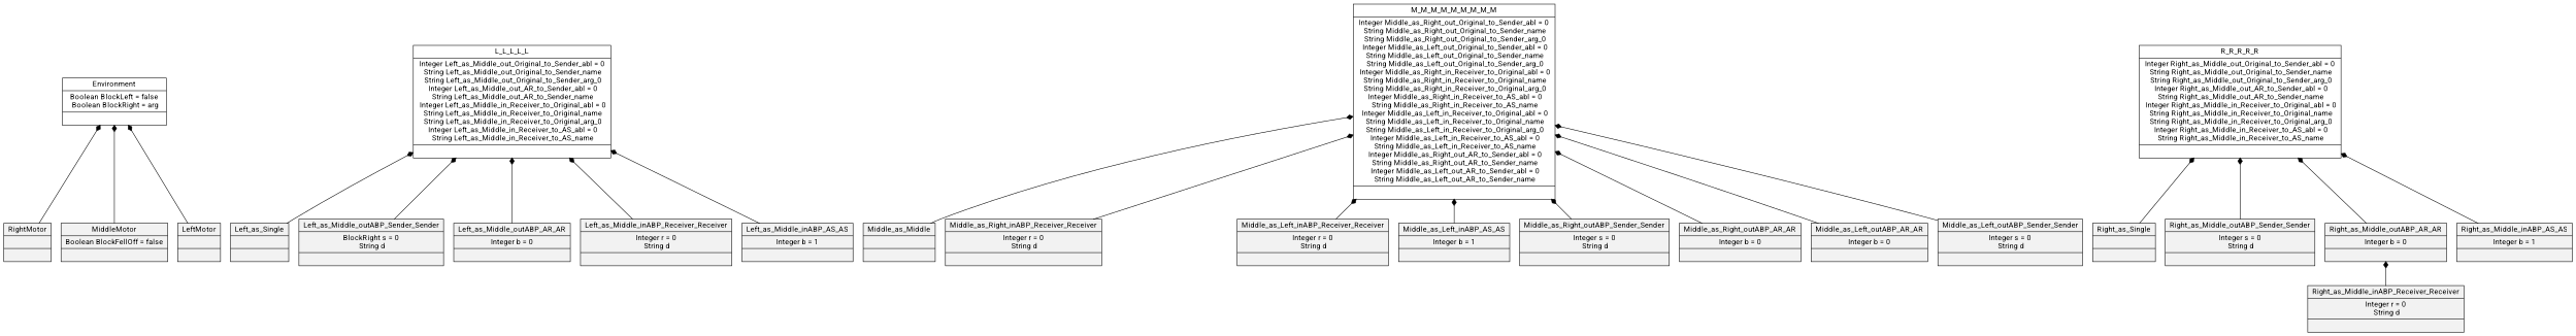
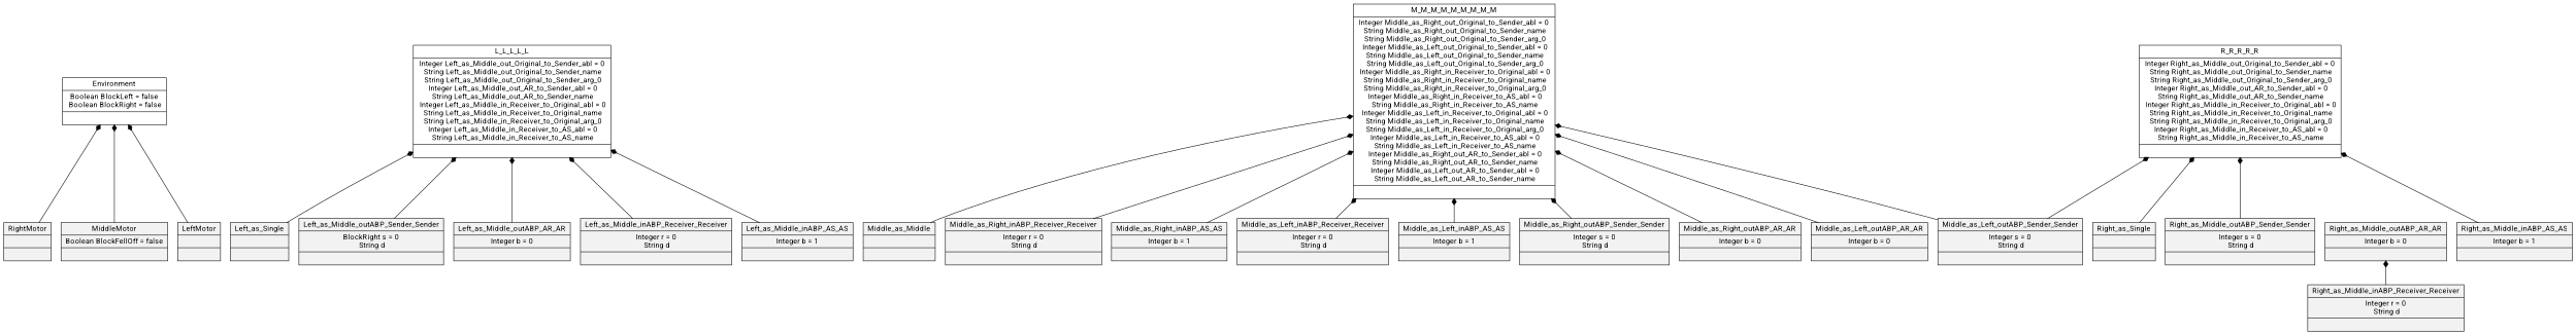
  digraph {
    fontname=Roboto
    node [fontname=Roboto shape=record fillcolor=gray95 style=filled]
    edge [arrowtail=diamond dir=back fontname=Roboto]
-   n1 [label="{Environment|Boolean BlockLeft = false\n Boolean BlockRight = arg|}" fillcolor="" style=""]
+   n1 [label="{Environment|Boolean BlockLeft = false\n Boolean BlockRight = false|}" fillcolor="" style=""]
    n2 [label="{RightMotor||}"]
    n3 [label="{MiddleMotor|Boolean BlockFellOff = false|}"]
    n4 [label="{LeftMotor||}"]
    n5 [label="{L_L_L_L_L|Integer Left_as_Middle_out_Original_to_Sender_abl = 0\n String Left_as_Middle_out_Original_to_Sender_name\n String Left_as_Middle_out_Original_to_Sender_arg_0\n Integer Left_as_Middle_out_AR_to_Sender_abl = 0\n String Left_as_Middle_out_AR_to_Sender_name\n Integer Left_as_Middle_in_Receiver_to_Original_abl = 0\n String Left_as_Middle_in_Receiver_to_Original_name\n String Left_as_Middle_in_Receiver_to_Original_arg_0\n Integer Left_as_Middle_in_Receiver_to_AS_abl = 0\n String Left_as_Middle_in_Receiver_to_AS_name|}" fillcolor="" style=""]
    n6 [label="{Left_as_Single||}"]
    n7 [label="{Left_as_Middle_outABP_Sender_Sender|BlockRight s = 0\n String d|}"]
    n8 [label="{Left_as_Middle_outABP_AR_AR|Integer b = 0|}"]
    n9 [label="{Left_as_Middle_inABP_Receiver_Receiver|Integer r = 0\n String d|}"]
    n10 [label="{Left_as_Middle_inABP_AS_AS|Integer b = 1|}"]
    n11 [label="{M_M_M_M_M_M_M_M_M|Integer Middle_as_Right_out_Original_to_Sender_abl = 0\n String Middle_as_Right_out_Original_to_Sender_name\n String Middle_as_Right_out_Original_to_Sender_arg_0\n Integer Middle_as_Left_out_Original_to_Sender_abl = 0\n String Middle_as_Left_out_Original_to_Sender_name\n String Middle_as_Left_out_Original_to_Sender_arg_0\n Integer Middle_as_Right_in_Receiver_to_Original_abl = 0\n String Middle_as_Right_in_Receiver_to_Original_name\n String Middle_as_Right_in_Receiver_to_Original_arg_0\n Integer Middle_as_Right_in_Receiver_to_AS_abl = 0\n String Middle_as_Right_in_Receiver_to_AS_name\n Integer Middle_as_Left_in_Receiver_to_Original_abl = 0\n String Middle_as_Left_in_Receiver_to_Original_name\n String Middle_as_Left_in_Receiver_to_Original_arg_0\n Integer Middle_as_Left_in_Receiver_to_AS_abl = 0\n String Middle_as_Left_in_Receiver_to_AS_name\n Integer Middle_as_Right_out_AR_to_Sender_abl = 0\n String Middle_as_Right_out_AR_to_Sender_name\n Integer Middle_as_Left_out_AR_to_Sender_abl = 0\n String Middle_as_Left_out_AR_to_Sender_name|}" fillcolor="" style=""]
    n12 [label="{Middle_as_Middle||}"]
    n13 [label="{Middle_as_Right_inABP_Receiver_Receiver|Integer r = 0\n String d|}"]
+   n14 [label="{Middle_as_Right_inABP_AS_AS|Integer b = 1|}"]
    n15 [label="{Middle_as_Left_inABP_Receiver_Receiver|Integer r = 0\n String d|}"]
    n16 [label="{Middle_as_Left_inABP_AS_AS|Integer b = 1|}"]
    n17 [label="{Middle_as_Right_outABP_Sender_Sender|Integer s = 0\n String d|}"]
    n18 [label="{Middle_as_Right_outABP_AR_AR|Integer b = 0|}"]
    n19 [label="{Middle_as_Left_outABP_Sender_Sender|Integer s = 0\n String d|}"]
    n20 [label="{Middle_as_Left_outABP_AR_AR|Integer b = 0|}"]
    n21 [label="{R_R_R_R_R|Integer Right_as_Middle_out_Original_to_Sender_abl = 0\n String Right_as_Middle_out_Original_to_Sender_name\n String Right_as_Middle_out_Original_to_Sender_arg_0\n Integer Right_as_Middle_out_AR_to_Sender_abl = 0\n String Right_as_Middle_out_AR_to_Sender_name\n Integer Right_as_Middle_in_Receiver_to_Original_abl = 0\n String Right_as_Middle_in_Receiver_to_Original_name\n String Right_as_Middle_in_Receiver_to_Original_arg_0\n Integer Right_as_Middle_in_Receiver_to_AS_abl = 0\n String Right_as_Middle_in_Receiver_to_AS_name|}" fillcolor="" style=""]
    n22 [label="{Right_as_Single||}"]
    n23 [label="{Right_as_Middle_outABP_Sender_Sender|Integer s = 0\n String d|}"]
    n24 [label="{Right_as_Middle_outABP_AR_AR|Integer b = 0|}"]
    n25 [label="{Right_as_Middle_inABP_AS_AS|Integer b = 1|}"]
    n26 [label="{Right_as_Middle_inABP_Receiver_Receiver|Integer r = 0\n String d|}"]
    n1 -> n2
    n1 -> n3
    n1 -> n4
    n5 -> n6
    n5 -> n7
    n5 -> n8
    n5 -> n9
    n5 -> n10
    n11 -> n12
    n11 -> n13
+   n11 -> n14
    n11 -> n15
    n11 -> n16
    n11 -> n17
    n11 -> n18
    n11 -> n19
    n11 -> n20
    n21 -> n22
    n21 -> n23
-   n21 -> n24
+   n21 -> n19
    n21 -> n25
    n24 -> n26
  }
